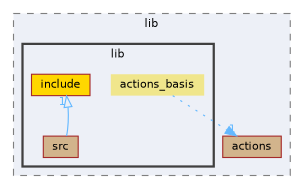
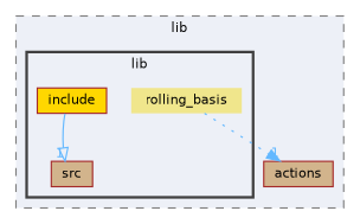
  digraph {
    compound=true
    node [color=brown fillcolor=tan fontname=Helvetica fontsize=10 shape=box style=filled]
    edge [color=steelblue1 fontcolor=steelblue1 fontname=Helvetica fontsize=10 headlabel=1 labeldistance=1.5 labelfontname=Helvetica labelfontsize=10]
-   n1 [color=deeppink fillcolor=khaki height=0.2 label=actions_basis shape=plaintext width=0.4]
+   n1 [color=deeppink fillcolor=khaki height=0.2 label=rolling_basis shape=plaintext width=0.4]
    n2 [fillcolor=gold height=0.2 label=include width=0.4]
    n3 [height=0.2 label=src width=0.4]
    n4 [height=0.2 label=actions width=0.4]
    subgraph cluster_1 {
      bgcolor="#edf0f7"
      fontname=Helvetica
      fontsize=10
      label=lib
      pencolor=grey50
      style="filled,dashed"
      n4
      subgraph cluster_2 {
        bgcolor="#edf0f7"
        fontname=Helvetica
        fontsize=10
        label=lib
        pencolor=grey25
        style="filled,bold"
        n1
        n2
        n3
      }
    }
    n1 -> n4 [arrowhead=normal style=dotted]
-   n3 -> n2 [arrowhead=onormal style=solid]
+   n2 -> n3 [arrowhead=onormal style=solid]
  }
